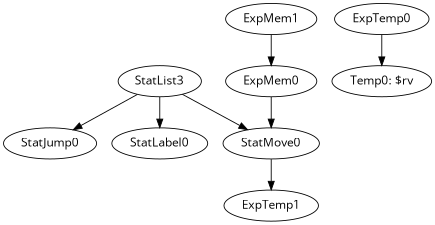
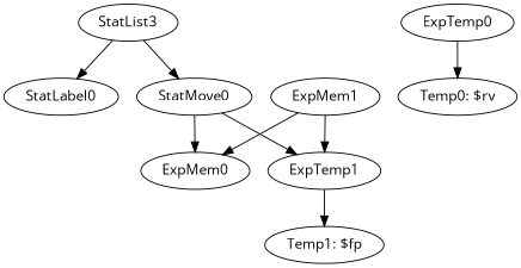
  digraph {
    fontname="Open Sans"
    ordering=out
    node [fontname="Open Sans"]
    edge [fontname="Open Sans"]
    ExpMem1
    ExpMem0
    ExpTemp1
+   "Temp1: $fp"
    n5 [label=StatList3]
-   StatJump0
    StatLabel0
    StatMove0
    ExpTemp0
    "Temp0: $rv"
    ExpMem1 -> ExpMem0
-   n5 -> StatJump0
+   ExpMem1 -> ExpTemp1
+   ExpTemp1 -> "Temp1: $fp"
    n5 -> StatLabel0
    n5 -> StatMove0
-   ExpMem0 -> StatMove0
+   StatMove0 -> ExpMem0
    StatMove0 -> ExpTemp1
    ExpTemp0 -> "Temp0: $rv"
  }
